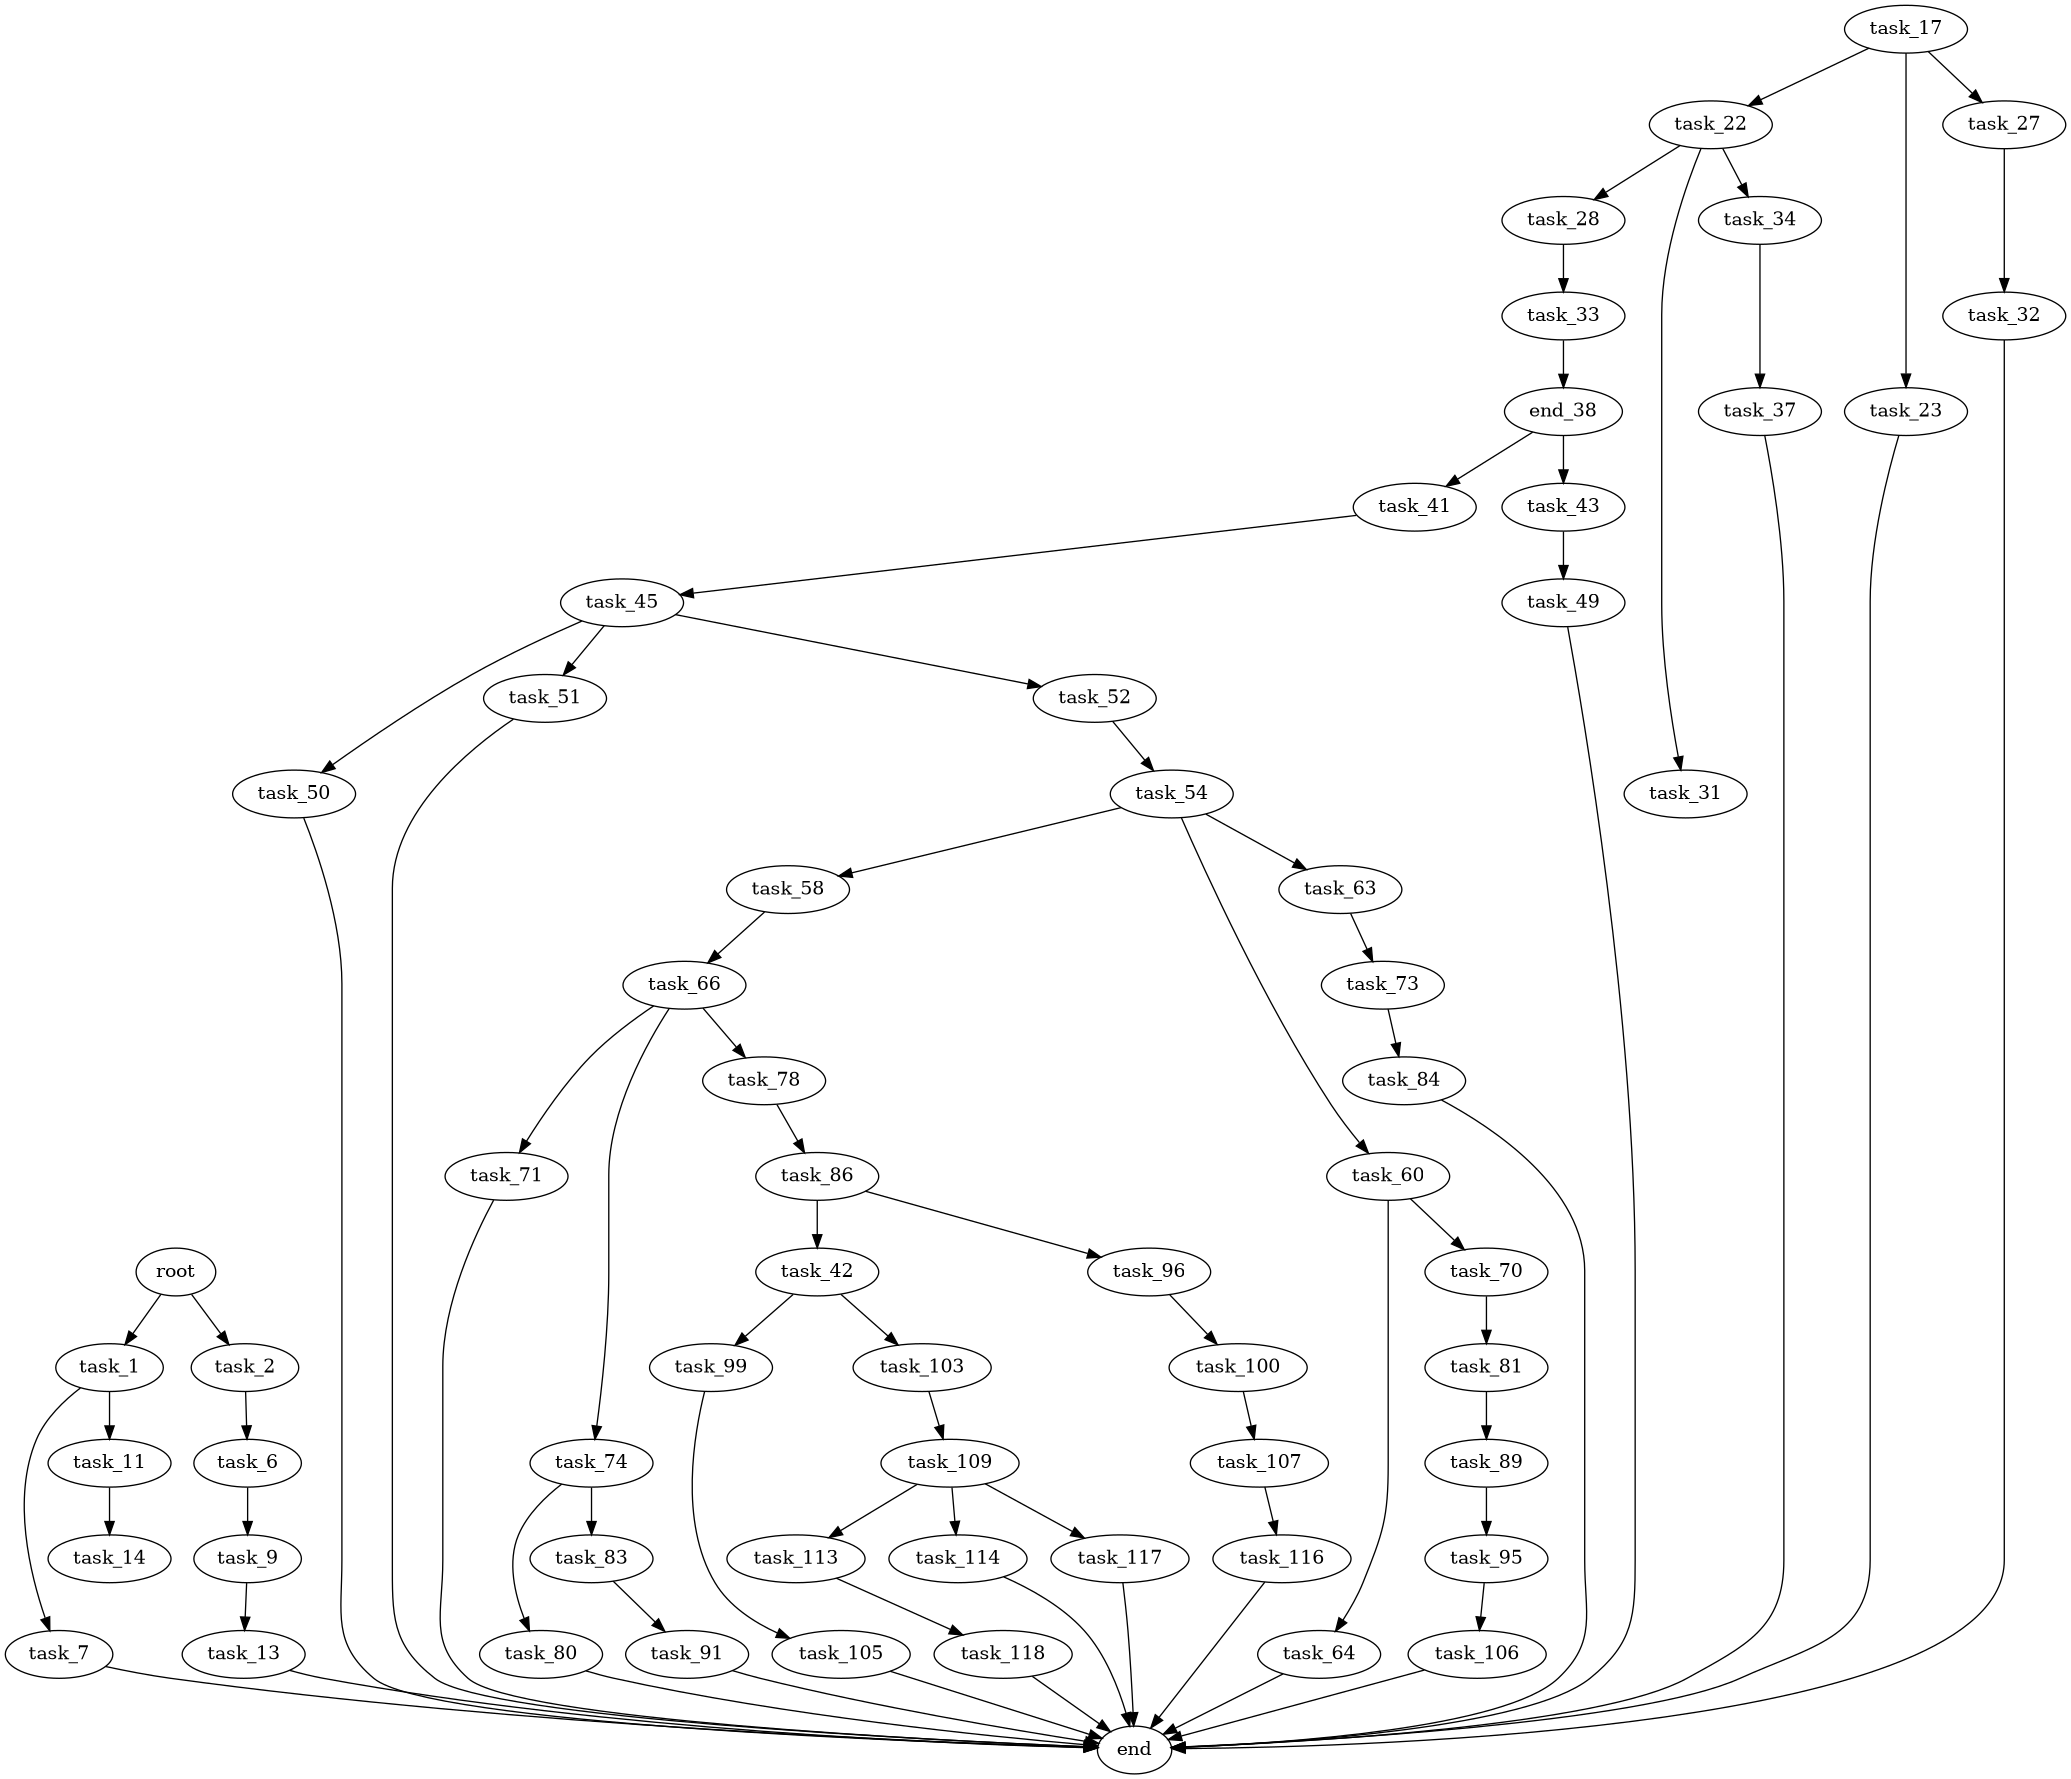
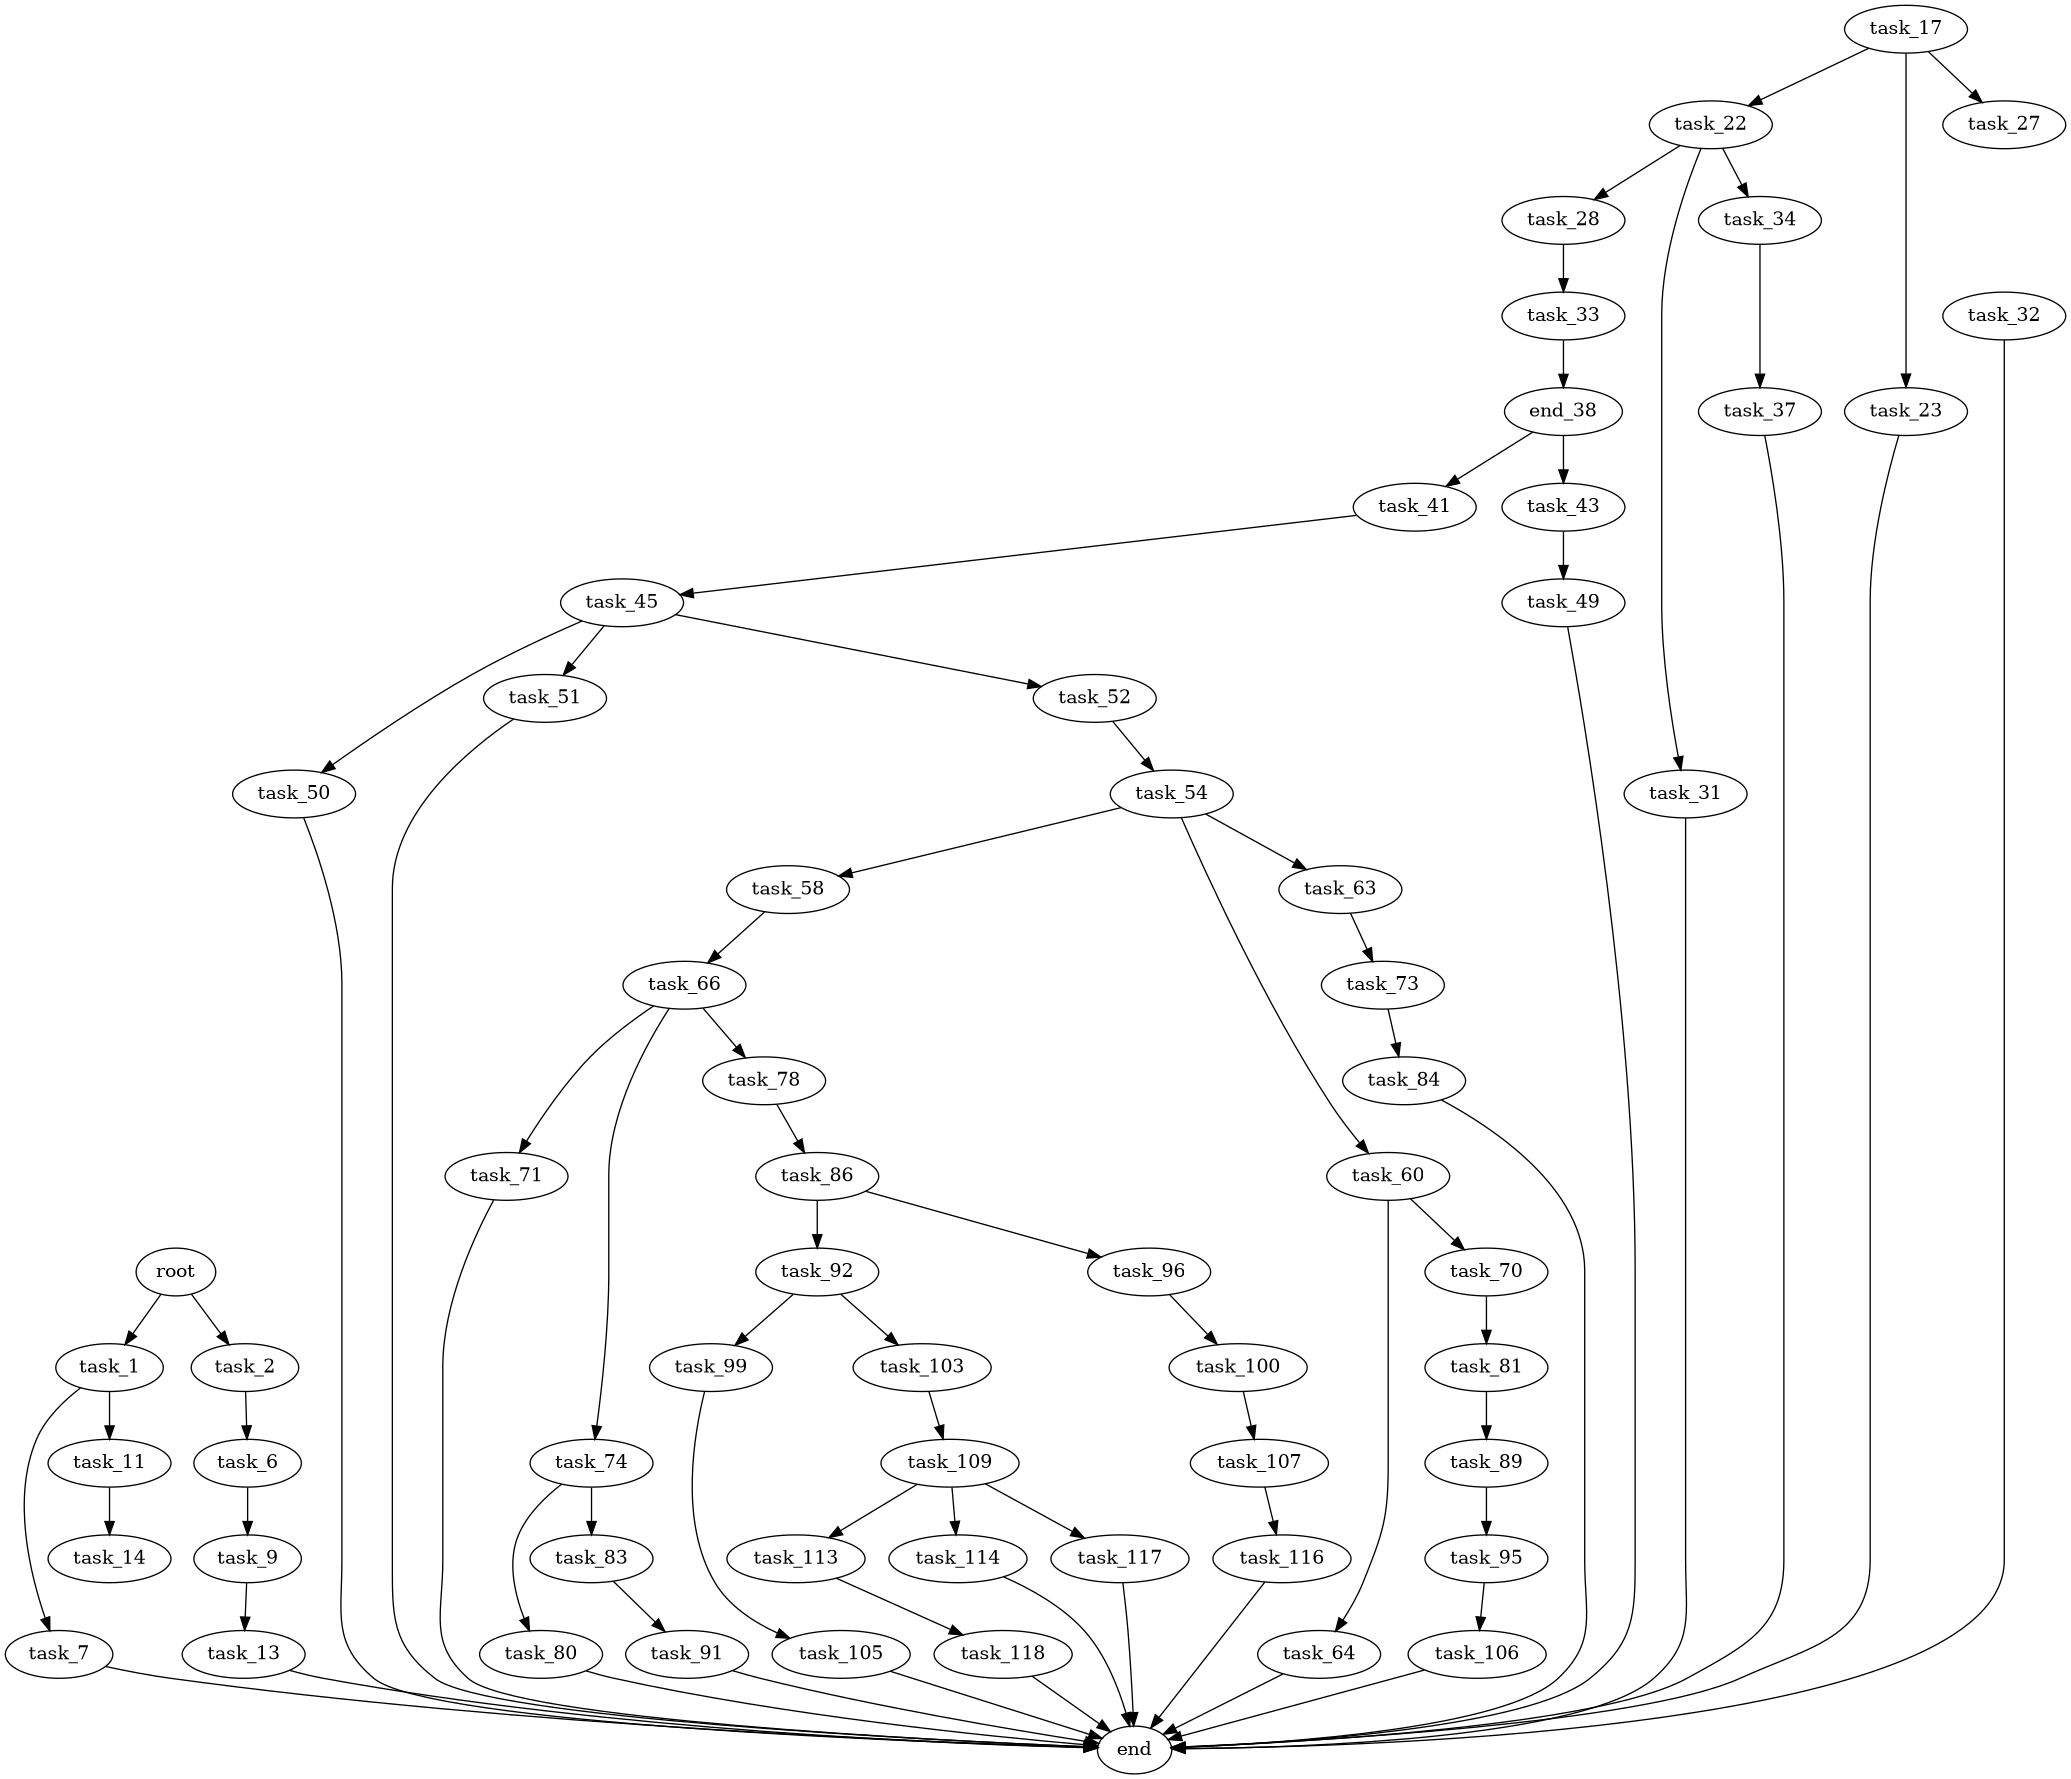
  digraph {
    root
    task_1
    task_2
    task_7
    task_11
    task_6
    end
    task_14
    task_9
    task_13
    task_17
    task_22
    task_23
    task_27
    task_28
    task_31
    task_34
    task_32
    task_33
    task_37
    n21 [label=end_38]
    task_41
    task_43
    task_45
    task_49
    task_50
    task_51
    task_52
    task_54
    task_58
    task_60
    task_63
    task_66
    task_64
    task_70
    task_73
    task_71
    task_74
    task_78
    task_81
    task_84
    task_80
    task_83
    task_86
    task_89
    task_91
-   task_92 [label=task_42]
+   task_92
    task_96
    task_95
    task_99
    task_103
    task_100
    task_106
    task_105
    task_109
    task_107
    task_116
    task_113
    task_114
    task_117
    task_118
    root -> task_1
    root -> task_2
    task_1 -> task_7
    task_1 -> task_11
    task_2 -> task_6
    task_7 -> end
    task_11 -> task_14
    task_6 -> task_9
    task_9 -> task_13
    task_13 -> end
    task_17 -> task_22
    task_17 -> task_23
    task_17 -> task_27
    task_22 -> task_28
    task_22 -> task_31
    task_22 -> task_34
    task_23 -> end
-   task_27 -> task_32
    task_28 -> task_33
+   task_31 -> end
    task_34 -> task_37
    task_32 -> end
    task_33 -> n21
    task_37 -> end
    n21 -> task_41
    n21 -> task_43
    task_41 -> task_45
    task_43 -> task_49
    task_45 -> task_50
    task_45 -> task_51
    task_45 -> task_52
    task_49 -> end
    task_50 -> end
    task_51 -> end
    task_52 -> task_54
    task_54 -> task_58
    task_54 -> task_60
    task_54 -> task_63
    task_58 -> task_66
    task_60 -> task_64
    task_60 -> task_70
    task_63 -> task_73
    task_66 -> task_71
    task_66 -> task_74
    task_66 -> task_78
    task_64 -> end
    task_70 -> task_81
    task_73 -> task_84
    task_71 -> end
    task_74 -> task_80
    task_74 -> task_83
    task_78 -> task_86
    task_81 -> task_89
    task_84 -> end
    task_80 -> end
    task_83 -> task_91
    task_86 -> task_92
    task_86 -> task_96
    task_89 -> task_95
    task_91 -> end
    task_92 -> task_99
    task_92 -> task_103
    task_96 -> task_100
    task_95 -> task_106
    task_99 -> task_105
    task_103 -> task_109
    task_100 -> task_107
    task_106 -> end
    task_105 -> end
    task_109 -> task_113
    task_109 -> task_114
    task_109 -> task_117
    task_107 -> task_116
    task_116 -> end
    task_113 -> task_118
    task_114 -> end
    task_117 -> end
    task_118 -> end
  }
